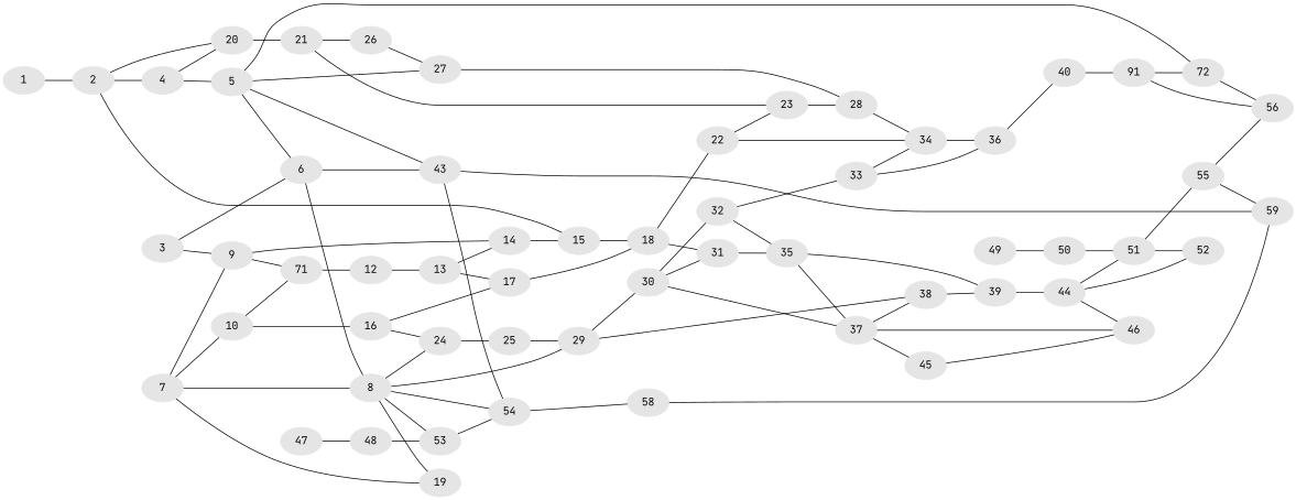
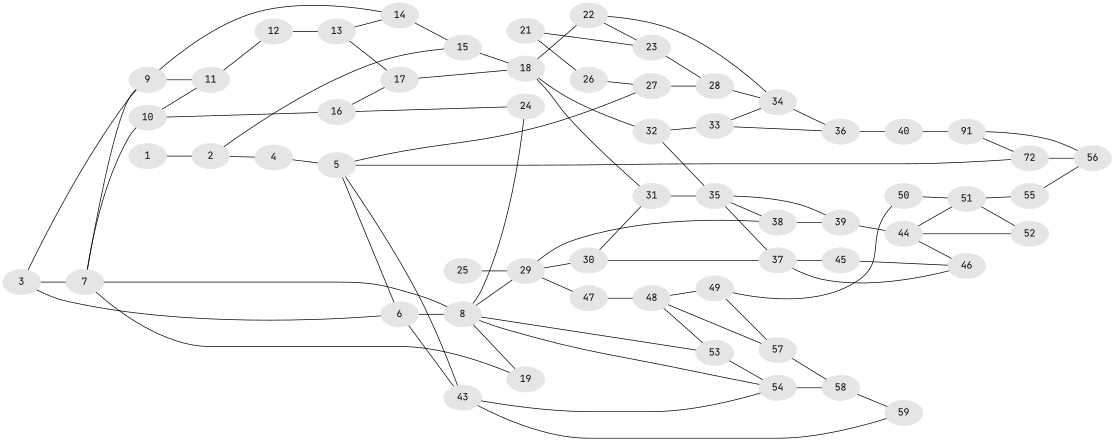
  graph {
    fontname="JetBrains Mono"
    rankdir=LR
    node [color=gray90 fontname="JetBrains Mono" style=filled]
    edge [fontname="JetBrains Mono" weight=1.0]
    1
    2
    4
    15
-   20
    3
    6
    7
    9
    5
    18
    21
    43
    8
    10
    19
-   11 [label=71]
+   11
    14
    27
    n20 [label=72]
    28
    56
    54
    59
    24
    29
    53
    16
    25
    30
    47
    38
    58
    12
    17
    13
    22
    31
    32
    23
    34
    35
    33
    26
    36
    37
    45
    46
    48
    39
    40
    44
    n53 [label=91]
    51
    52
    55
    49
+   57
    50
    1 -- 2 [weight=2.0]
    2 -- 4
    2 -- 15
-   2 -- 20
-   4 -- 20
    4 -- 5
    15 -- 18
-   20 -- 21
    3 -- 6
+   3 -- 7
    3 -- 9
    6 -- 43
    6 -- 8
    7 -- 9
    7 -- 8
    7 -- 10
    7 -- 19 [weight=2.0]
    9 -- 11
    9 -- 14
    5 -- 6
    5 -- 43
    5 -- 27
    5 -- n20 [weight=2.0]
    18 -- 22
    18 -- 31
-   30 -- 32
+   18 -- 32
    21 -- 23
    21 -- 26 [weight=2.0]
    43 -- 54
    43 -- 59
    8 -- 19
    8 -- 54
    8 -- 24
    8 -- 29
    8 -- 53
    10 -- 11
    10 -- 16
    11 -- 12
    14 -- 15
    27 -- 28
    n20 -- 56
    28 -- 34
    54 -- 58
-   24 -- 25 [weight=4.0]
    29 -- 30
+   29 -- 47
    29 -- 38
    53 -- 54
    16 -- 24
    16 -- 17
    25 -- 29 [weight=2.0]
    30 -- 31
    30 -- 37
    47 -- 48 [weight=2.0]
    38 -- 39
    58 -- 59
    12 -- 13
    17 -- 18
    13 -- 14
    13 -- 17
    22 -- 23
    22 -- 34
    31 -- 35
    32 -- 35 [weight=2.0]
    32 -- 33 [weight=2.0]
    23 -- 28
    34 -- 36
    35 -- 37
    35 -- 39
    33 -- 34 [weight=3.0]
    33 -- 36
    26 -- 27
    36 -- 40
-   37 -- 38 [weight=2.0]
+   35 -- 38 [weight=2.0]
    37 -- 45
    37 -- 46
    45 -- 46
    48 -- 53
+   48 -- 49
+   48 -- 57 [weight=2.0]
    39 -- 44
    40 -- n53 [weight=2.0]
    44 -- 46
    44 -- 51
    44 -- 52
    n53 -- n20 [weight=3.0]
    n53 -- 56
    51 -- 52 [weight=2.0]
    51 -- 55
    55 -- 56
-   55 -- 59
+   49 -- 57
    49 -- 50
+   57 -- 58
    50 -- 51 [weight=2.0]
  }
